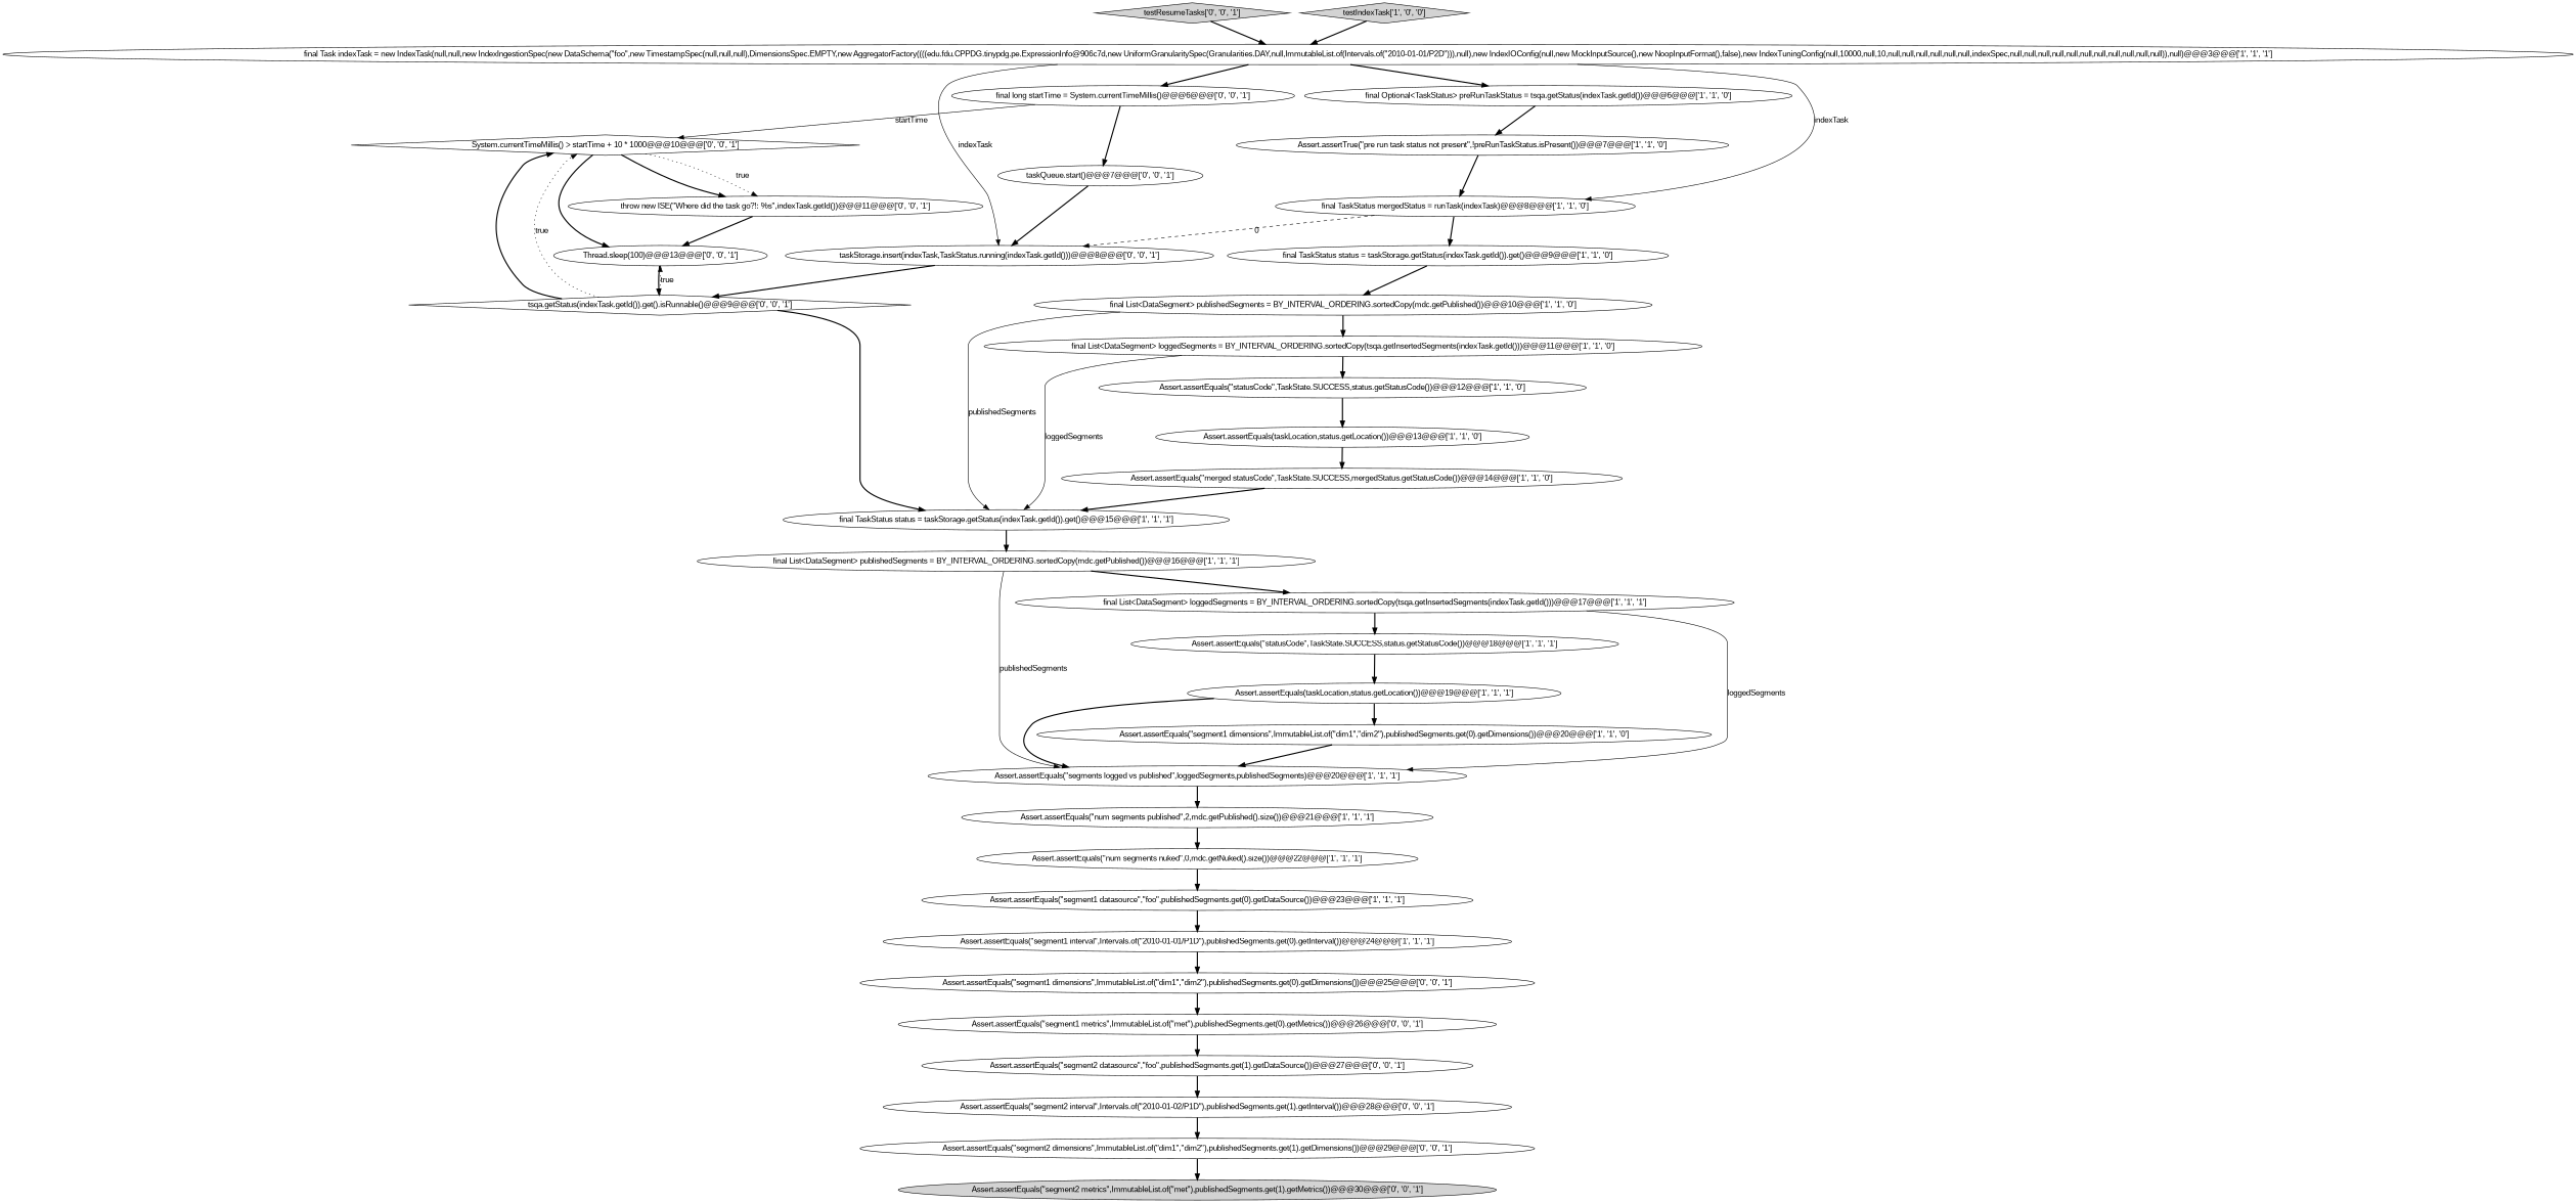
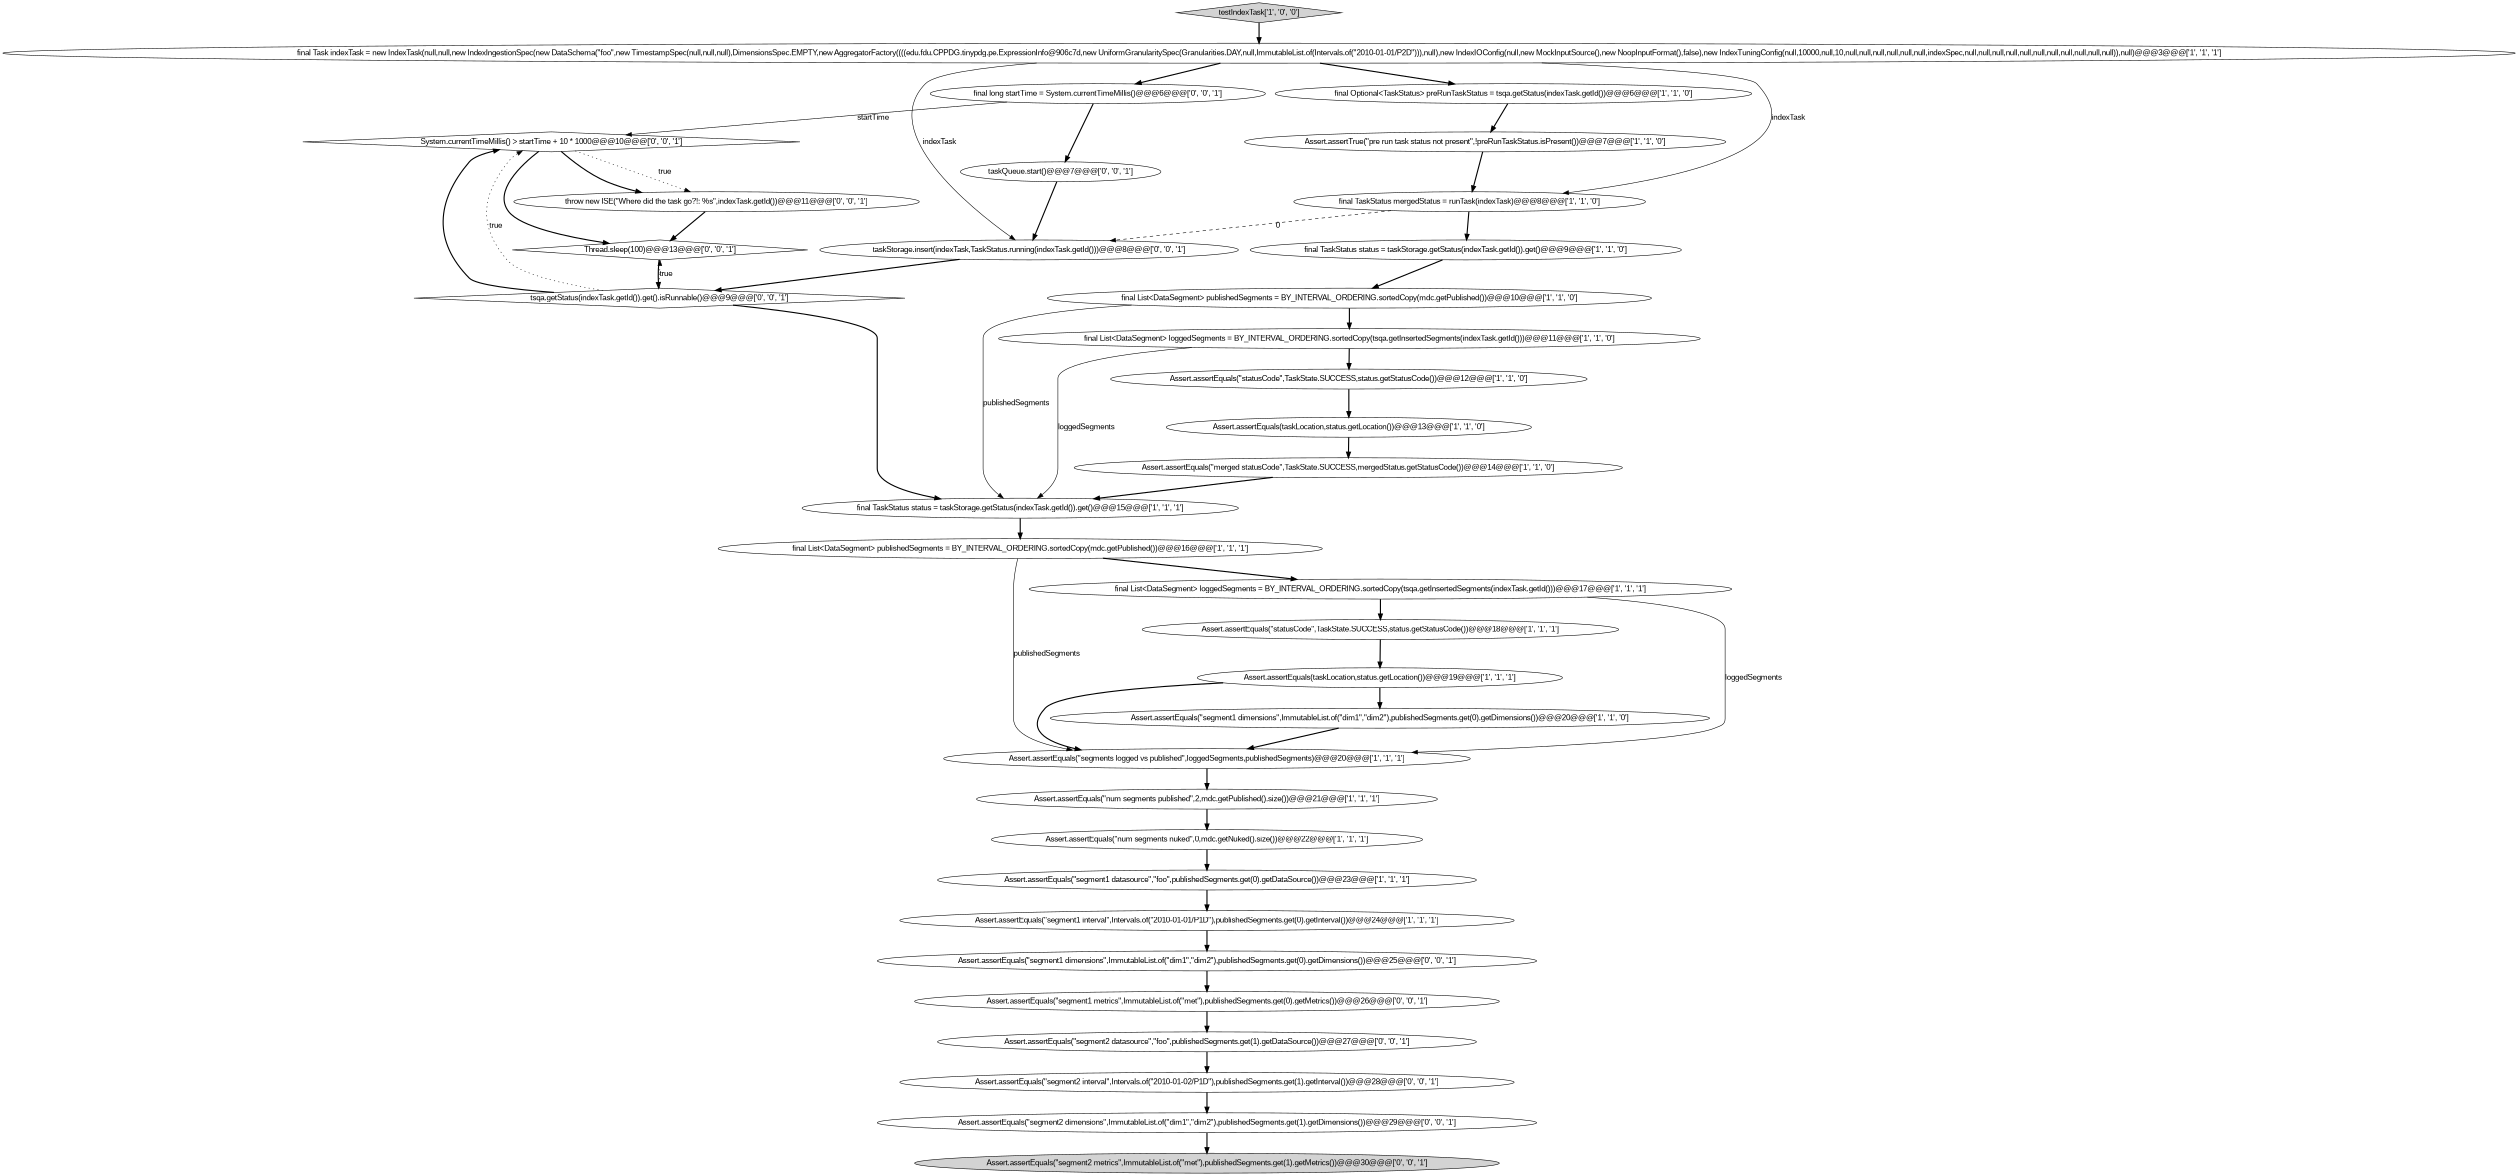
  digraph {
    fontname="Liberation Sans"
    node [fillcolor=white fontname="Liberation Sans" shape=ellipse style=filled]
    edge [fontname="Liberation Sans" style=bold]
    n1 [label="System.currentTimeMillis() > startTime + 10 * 1000@@@10@@@['0', '0', '1']" shape=diamond]
-   n2 [label="Thread.sleep(100)@@@13@@@['0', '0', '1']"]
+   n2 [label="Thread.sleep(100)@@@13@@@['0', '0', '1']" shape=diamond]
    n3 [label="throw new ISE(\"Where did the task go?!: %s\",indexTask.getId())@@@11@@@['0', '0', '1']"]
    n4 [label="tsqa.getStatus(indexTask.getId()).get().isRunnable()@@@9@@@['0', '0', '1']" shape=diamond]
    n5 [label="Assert.assertEquals(\"segment1 datasource\",\"foo\",publishedSegments.get(0).getDataSource())@@@23@@@['1', '1', '1']"]
    n6 [label="Assert.assertEquals(\"segment1 interval\",Intervals.of(\"2010-01-01/P1D\"),publishedSegments.get(0).getInterval())@@@24@@@['1', '1', '1']"]
    n7 [label="Assert.assertEquals(\"segment1 dimensions\",ImmutableList.of(\"dim1\",\"dim2\"),publishedSegments.get(0).getDimensions())@@@25@@@['0', '0', '1']"]
    n8 [label="final List<DataSegment> publishedSegments = BY_INTERVAL_ORDERING.sortedCopy(mdc.getPublished())@@@16@@@['1', '1', '1']"]
    n9 [label="final List<DataSegment> loggedSegments = BY_INTERVAL_ORDERING.sortedCopy(tsqa.getInsertedSegments(indexTask.getId()))@@@17@@@['1', '1', '1']"]
    n10 [label="Assert.assertEquals(\"segments logged vs published\",loggedSegments,publishedSegments)@@@20@@@['1', '1', '1']"]
    n11 [label="Assert.assertEquals(\"statusCode\",TaskState.SUCCESS,status.getStatusCode())@@@18@@@['1', '1', '1']"]
    n12 [label="Assert.assertEquals(\"num segments published\",2,mdc.getPublished().size())@@@21@@@['1', '1', '1']"]
    n13 [label="Assert.assertEquals(taskLocation,status.getLocation())@@@19@@@['1', '1', '1']"]
    n14 [label="Assert.assertEquals(\"segment2 interval\",Intervals.of(\"2010-01-02/P1D\"),publishedSegments.get(1).getInterval())@@@28@@@['0', '0', '1']"]
    n15 [label="Assert.assertEquals(\"segment2 dimensions\",ImmutableList.of(\"dim1\",\"dim2\"),publishedSegments.get(1).getDimensions())@@@29@@@['0', '0', '1']"]
    n16 [fillcolor=lightgray label="Assert.assertEquals(\"segment2 metrics\",ImmutableList.of(\"met\"),publishedSegments.get(1).getMetrics())@@@30@@@['0', '0', '1']"]
    n17 [label="Assert.assertEquals(\"segment1 dimensions\",ImmutableList.of(\"dim1\",\"dim2\"),publishedSegments.get(0).getDimensions())@@@20@@@['1', '1', '0']"]
    n18 [label="Assert.assertEquals(\"merged statusCode\",TaskState.SUCCESS,mergedStatus.getStatusCode())@@@14@@@['1', '1', '0']"]
    n19 [label="final TaskStatus status = taskStorage.getStatus(indexTask.getId()).get()@@@15@@@['1', '1', '1']"]
    n20 [label="Assert.assertEquals(taskLocation,status.getLocation())@@@13@@@['1', '1', '0']"]
    n21 [label="Assert.assertEquals(\"segment1 metrics\",ImmutableList.of(\"met\"),publishedSegments.get(0).getMetrics())@@@26@@@['0', '0', '1']"]
    n22 [label="Assert.assertEquals(\"segment2 datasource\",\"foo\",publishedSegments.get(1).getDataSource())@@@27@@@['0', '0', '1']"]
    n23 [label="Assert.assertTrue(\"pre run task status not present\",!preRunTaskStatus.isPresent())@@@7@@@['1', '1', '0']"]
    n24 [label="final TaskStatus mergedStatus = runTask(indexTask)@@@8@@@['1', '1', '0']"]
    n25 [label="final TaskStatus status = taskStorage.getStatus(indexTask.getId()).get()@@@9@@@['1', '1', '0']"]
    n26 [label="taskStorage.insert(indexTask,TaskStatus.running(indexTask.getId()))@@@8@@@['0', '0', '1']"]
    n27 [label="Assert.assertEquals(\"num segments nuked\",0,mdc.getNuked().size())@@@22@@@['1', '1', '1']"]
    n28 [label="final long startTime = System.currentTimeMillis()@@@6@@@['0', '0', '1']"]
    n29 [label="taskQueue.start()@@@7@@@['0', '0', '1']"]
    n30 [label="final Optional<TaskStatus> preRunTaskStatus = tsqa.getStatus(indexTask.getId())@@@6@@@['1', '1', '0']"]
    n31 [label="Assert.assertEquals(\"statusCode\",TaskState.SUCCESS,status.getStatusCode())@@@12@@@['1', '1', '0']"]
-   n32 [fillcolor=lightgray label="testResumeTasks['0', '0', '1']" shape=diamond]
    n33 [label="final Task indexTask = new IndexTask(null,null,new IndexIngestionSpec(new DataSchema(\"foo\",new TimestampSpec(null,null,null),DimensionsSpec.EMPTY,new AggregatorFactory((((edu.fdu.CPPDG.tinypdg.pe.ExpressionInfo@906c7d,new UniformGranularitySpec(Granularities.DAY,null,ImmutableList.of(Intervals.of(\"2010-01-01/P2D\"))),null),new IndexIOConfig(null,new MockInputSource(),new NoopInputFormat(),false),new IndexTuningConfig(null,10000,null,10,null,null,null,null,null,null,indexSpec,null,null,null,null,null,null,null,null,null,null,null)),null)@@@3@@@['1', '1', '1']"]
    n34 [fillcolor=lightgray label="testIndexTask['1', '0', '0']" shape=diamond]
    n35 [label="final List<DataSegment> publishedSegments = BY_INTERVAL_ORDERING.sortedCopy(mdc.getPublished())@@@10@@@['1', '1', '0']"]
    n36 [label="final List<DataSegment> loggedSegments = BY_INTERVAL_ORDERING.sortedCopy(tsqa.getInsertedSegments(indexTask.getId()))@@@11@@@['1', '1', '0']"]
    n1 -> n2
    n1 -> n3 [label=true style=dotted]
    n1 -> n3
    n2 -> n4
    n3 -> n2
    n4 -> n1
    n4 -> n1 [label=true style=dotted]
    n4 -> n2 [label=true style=dotted]
    n4 -> n19
    n5 -> n6
    n6 -> n7
    n7 -> n21
    n8 -> n9
    n8 -> n10 [label=publishedSegments style=solid]
    n9 -> n10 [label=loggedSegments style=solid]
    n9 -> n11
    n10 -> n12
    n11 -> n13
    n12 -> n27
    n13 -> n10
    n13 -> n17
    n14 -> n15
    n15 -> n16
    n17 -> n10
    n18 -> n19
    n19 -> n8
    n20 -> n18
    n21 -> n22
    n22 -> n14
    n23 -> n24
    n24 -> n25
    n24 -> n26 [label=0 style=dashed]
    n25 -> n35
    n26 -> n4
    n27 -> n5
    n28 -> n1 [label=startTime style=solid]
    n28 -> n29
    n29 -> n26
    n30 -> n23
    n31 -> n20
-   n32 -> n33
    n33 -> n24 [label=indexTask style=solid]
    n33 -> n26 [label=indexTask style=solid]
    n33 -> n28
    n33 -> n30
    n34 -> n33
    n35 -> n19 [label=publishedSegments style=solid]
    n35 -> n36
    n36 -> n19 [label=loggedSegments style=solid]
    n36 -> n31
  }
